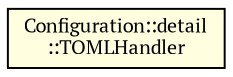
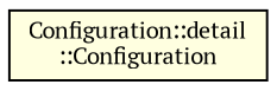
  digraph {
    rankdir=LR
    fontname="PT Serif"
-   n1 [color=black fillcolor=lightyellow fontname="PT Serif" fontsize=10 height=0.2 label="Configuration::detail\l::TOMLHandler" shape=record style=filled width=0.4]
+   n1 [color=black fillcolor=lightyellow fontname="PT Serif" fontsize=10 height=0.2 label="Configuration::detail\l::Configuration" shape=record style=filled width=0.4]
  }
